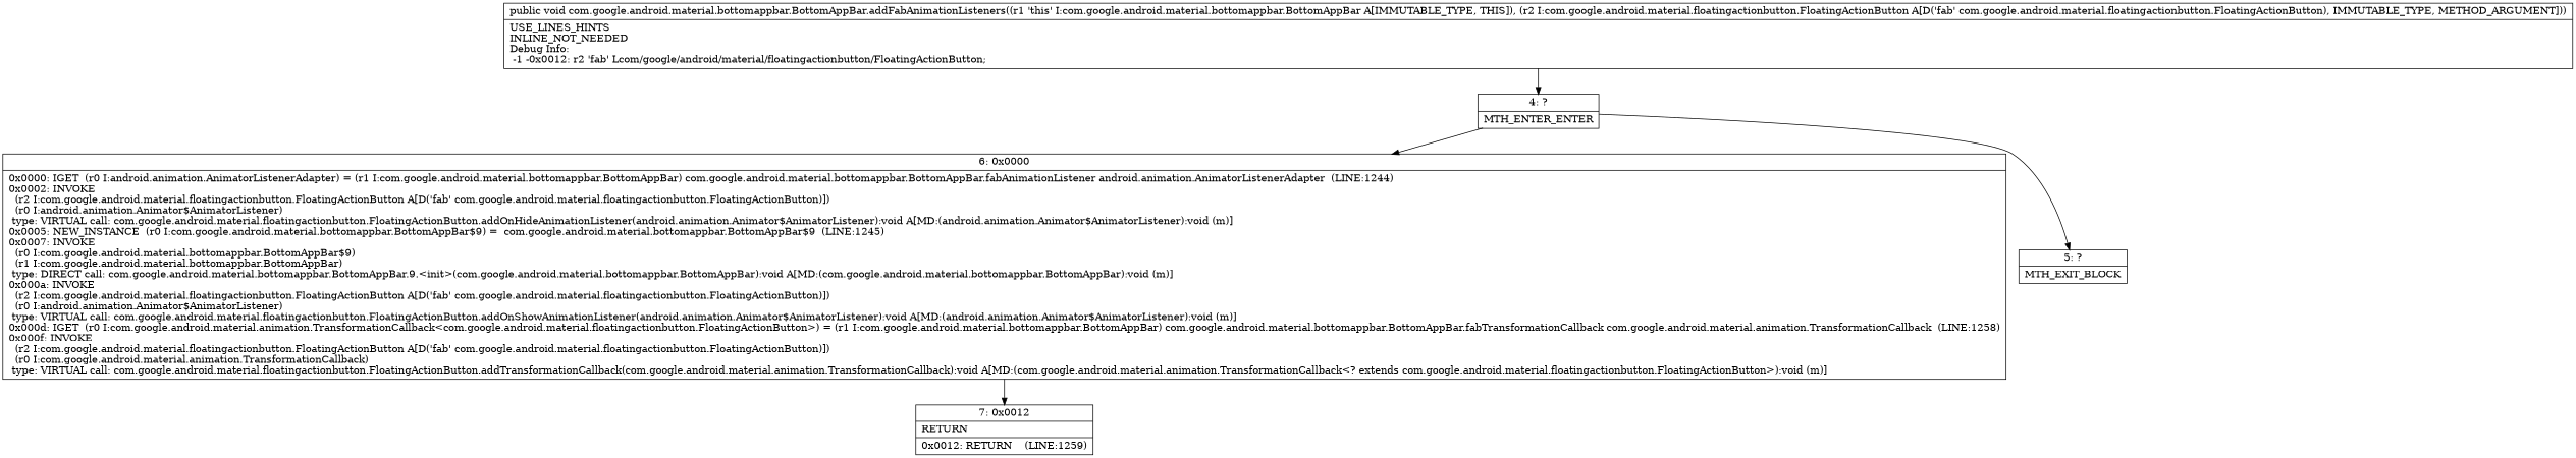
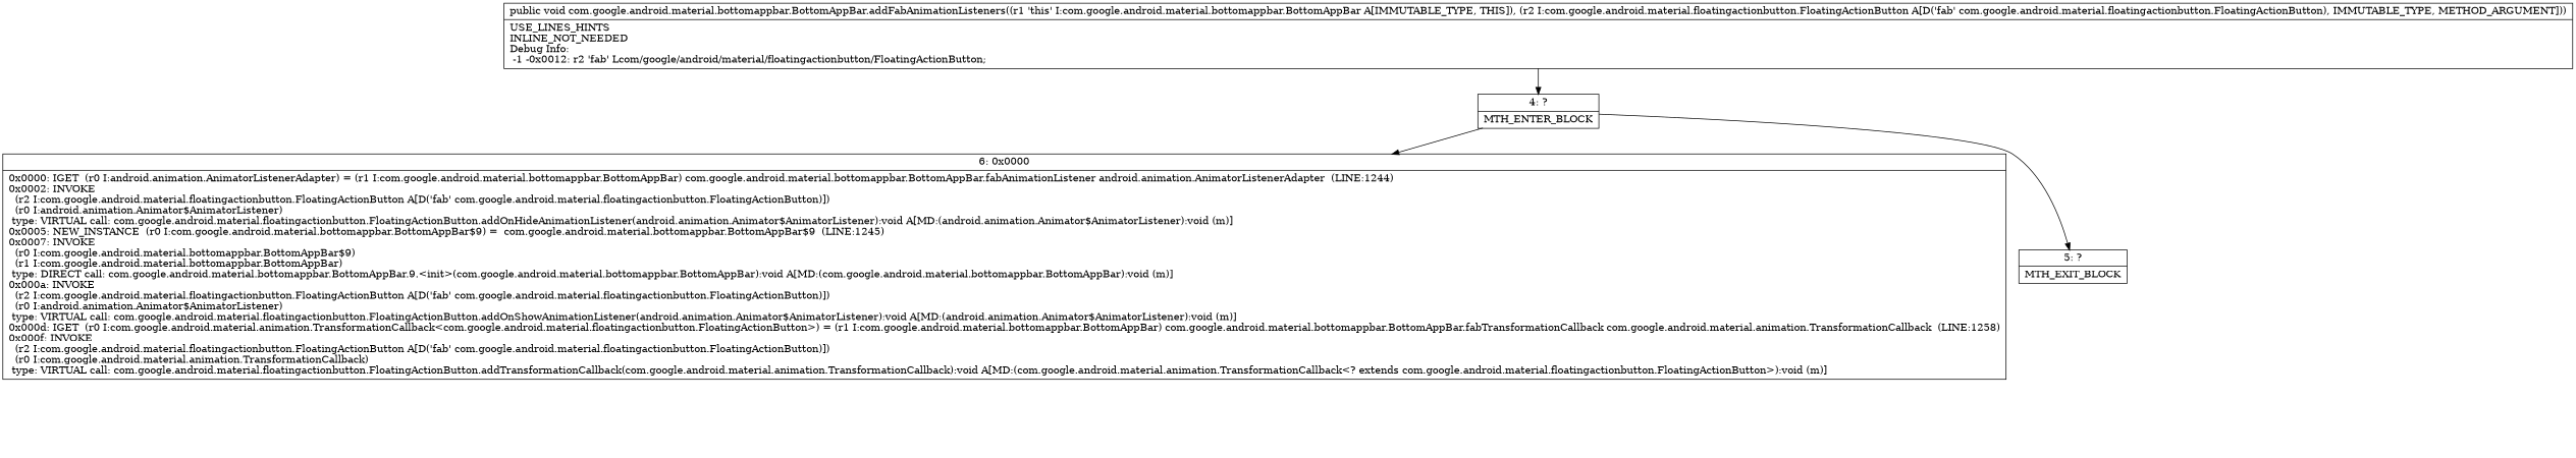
  digraph {
    node [shape=record]
-   n1 [label="{4\:\ ?|MTH_ENTER_ENTER\l}"]
+   n1 [label="{4\:\ ?|MTH_ENTER_BLOCK\l}"]
    n2 [label="{6\:\ 0x0000|0x0000: IGET  (r0 I:android.animation.AnimatorListenerAdapter) = (r1 I:com.google.android.material.bottomappbar.BottomAppBar) com.google.android.material.bottomappbar.BottomAppBar.fabAnimationListener android.animation.AnimatorListenerAdapter  (LINE:1244)\l0x0002: INVOKE  \l  (r2 I:com.google.android.material.floatingactionbutton.FloatingActionButton A[D('fab' com.google.android.material.floatingactionbutton.FloatingActionButton)])\l  (r0 I:android.animation.Animator$AnimatorListener)\l type: VIRTUAL call: com.google.android.material.floatingactionbutton.FloatingActionButton.addOnHideAnimationListener(android.animation.Animator$AnimatorListener):void A[MD:(android.animation.Animator$AnimatorListener):void (m)]\l0x0005: NEW_INSTANCE  (r0 I:com.google.android.material.bottomappbar.BottomAppBar$9) =  com.google.android.material.bottomappbar.BottomAppBar$9  (LINE:1245)\l0x0007: INVOKE  \l  (r0 I:com.google.android.material.bottomappbar.BottomAppBar$9)\l  (r1 I:com.google.android.material.bottomappbar.BottomAppBar)\l type: DIRECT call: com.google.android.material.bottomappbar.BottomAppBar.9.\<init\>(com.google.android.material.bottomappbar.BottomAppBar):void A[MD:(com.google.android.material.bottomappbar.BottomAppBar):void (m)]\l0x000a: INVOKE  \l  (r2 I:com.google.android.material.floatingactionbutton.FloatingActionButton A[D('fab' com.google.android.material.floatingactionbutton.FloatingActionButton)])\l  (r0 I:android.animation.Animator$AnimatorListener)\l type: VIRTUAL call: com.google.android.material.floatingactionbutton.FloatingActionButton.addOnShowAnimationListener(android.animation.Animator$AnimatorListener):void A[MD:(android.animation.Animator$AnimatorListener):void (m)]\l0x000d: IGET  (r0 I:com.google.android.material.animation.TransformationCallback\<com.google.android.material.floatingactionbutton.FloatingActionButton\>) = (r1 I:com.google.android.material.bottomappbar.BottomAppBar) com.google.android.material.bottomappbar.BottomAppBar.fabTransformationCallback com.google.android.material.animation.TransformationCallback  (LINE:1258)\l0x000f: INVOKE  \l  (r2 I:com.google.android.material.floatingactionbutton.FloatingActionButton A[D('fab' com.google.android.material.floatingactionbutton.FloatingActionButton)])\l  (r0 I:com.google.android.material.animation.TransformationCallback)\l type: VIRTUAL call: com.google.android.material.floatingactionbutton.FloatingActionButton.addTransformationCallback(com.google.android.material.animation.TransformationCallback):void A[MD:(com.google.android.material.animation.TransformationCallback\<? extends com.google.android.material.floatingactionbutton.FloatingActionButton\>):void (m)]\l}"]
    n3 [label="{5\:\ ?|MTH_EXIT_BLOCK\l}"]
-   n4 [label="{7\:\ 0x0012|RETURN\l|0x0012: RETURN    (LINE:1259)\l}"]
    n5 [label="{public void com.google.android.material.bottomappbar.BottomAppBar.addFabAnimationListeners((r1 'this' I:com.google.android.material.bottomappbar.BottomAppBar A[IMMUTABLE_TYPE, THIS]), (r2 I:com.google.android.material.floatingactionbutton.FloatingActionButton A[D('fab' com.google.android.material.floatingactionbutton.FloatingActionButton), IMMUTABLE_TYPE, METHOD_ARGUMENT]))  | USE_LINES_HINTS\lINLINE_NOT_NEEDED\lDebug Info:\l  \-1 \-0x0012: r2 'fab' Lcom\/google\/android\/material\/floatingactionbutton\/FloatingActionButton;\l}"]
    n1 -> n2
    n1 -> n3
-   n2 -> n4
    n5 -> n1
  }
